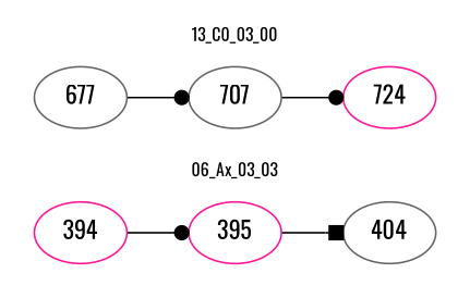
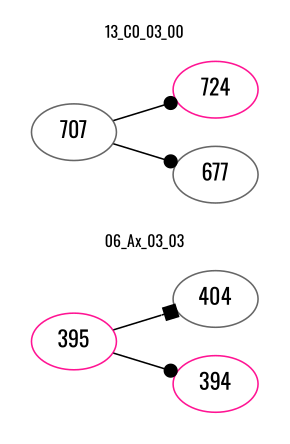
  digraph {
    fontname=Oswald
    rankdir=LR
    node [color=deeppink fontname=Oswald]
    edge [arrowhead=dot color=black fontname=Oswald]
    n1 [label=394]
    n2 [label=395]
    n3 [color=gray40 label=404]
    n4 [color=gray40 label=707]
    n5 [color=gray40 label=677]
    n6 [label=724]
    subgraph cluster_1 {
      color=white
      fontsize=10
      label="06_Ax_03_03"
      n1
      n2
      n3
    }
    subgraph cluster_2 {
      color=white
      fontsize=10
      label="13_C0_03_00"
      n4
      n5
      n6
    }
-   n1 -> n2
+   n2 -> n1
    n2 -> n3 [arrowhead=box]
-   n5 -> n4
+   n4 -> n5
    n4 -> n6
  }
